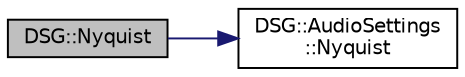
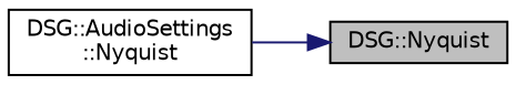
  digraph {
    rankdir=LR
    node [color=black fontname=Helvetica fontsize=10 shape=record style=filled]
    n1 [fillcolor=grey75 fontcolor=black height=0.2 label="DSG::Nyquist" width=0.4]
    n2 [fillcolor=white height=0.2 label="DSG::AudioSettings\l::Nyquist" width=0.4]
-   n1 -> n2 [color=midnightblue fontname=Helvetica fontsize=10 labelfontname=Helvetica labelfontsize=10 style=solid]
+   n2 -> n1 [color=midnightblue fontname=Helvetica fontsize=10 labelfontname=Helvetica labelfontsize=10 style=solid]
  }
